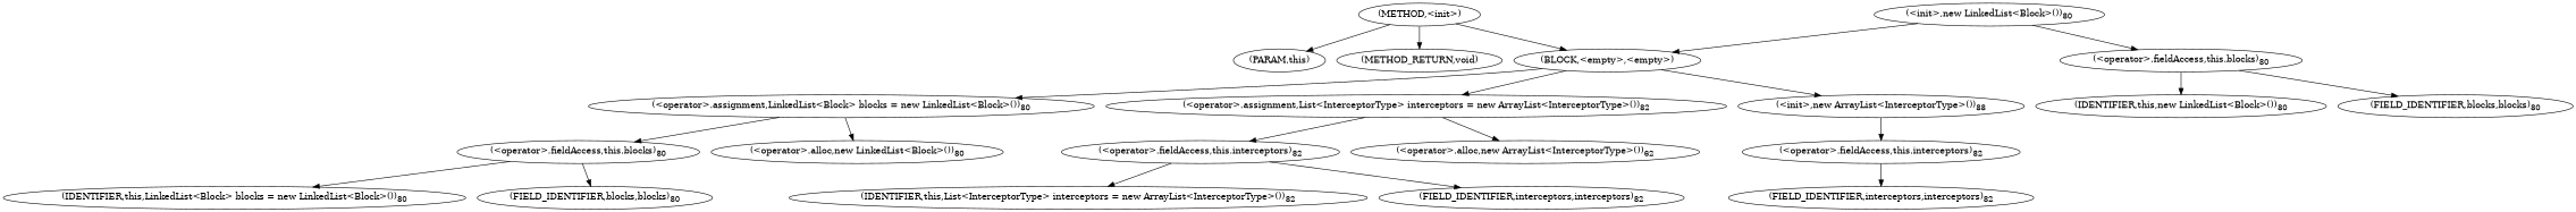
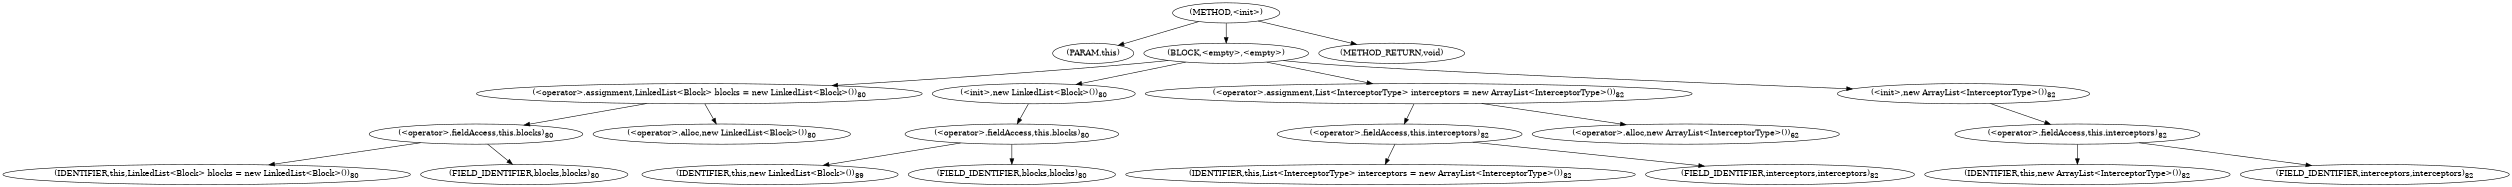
  digraph {
    n1 [label=<(METHOD,&lt;init&gt;)>]
    n2 [label=<(PARAM,this)>]
    n3 [label=<(BLOCK,&lt;empty&gt;,&lt;empty&gt;)>]
    n4 [label=<(METHOD_RETURN,void)>]
    n5 [label=<(&lt;operator&gt;.assignment,LinkedList&lt;Block&gt; blocks = new LinkedList&lt;Block&gt;())<SUB>80</SUB>>]
    n6 [label=<(&lt;init&gt;,new LinkedList&lt;Block&gt;())<SUB>80</SUB>>]
    n7 [label=<(&lt;operator&gt;.assignment,List&lt;InterceptorType&gt; interceptors = new ArrayList&lt;InterceptorType&gt;())<SUB>82</SUB>>]
-   n8 [label=<(&lt;init&gt;,new ArrayList&lt;InterceptorType&gt;())<SUB>88</SUB>>]
+   n8 [label=<(&lt;init&gt;,new ArrayList&lt;InterceptorType&gt;())<SUB>82</SUB>>]
    n9 [label=<(&lt;operator&gt;.fieldAccess,this.blocks)<SUB>80</SUB>>]
    n10 [label=<(&lt;operator&gt;.alloc,new LinkedList&lt;Block&gt;())<SUB>80</SUB>>]
    n11 [label=<(&lt;operator&gt;.fieldAccess,this.blocks)<SUB>80</SUB>>]
    n12 [label=<(&lt;operator&gt;.fieldAccess,this.interceptors)<SUB>82</SUB>>]
    n13 [label=<(&lt;operator&gt;.alloc,new ArrayList&lt;InterceptorType&gt;())<SUB>62</SUB>>]
    n14 [label=<(&lt;operator&gt;.fieldAccess,this.interceptors)<SUB>82</SUB>>]
    n15 [label=<(IDENTIFIER,this,LinkedList&lt;Block&gt; blocks = new LinkedList&lt;Block&gt;())<SUB>80</SUB>>]
    n16 [label=<(FIELD_IDENTIFIER,blocks,blocks)<SUB>80</SUB>>]
-   n17 [label=<(IDENTIFIER,this,new LinkedList&lt;Block&gt;())<SUB>80</SUB>>]
+   n17 [label=<(IDENTIFIER,this,new LinkedList&lt;Block&gt;())<SUB>89</SUB>>]
    n18 [label=<(FIELD_IDENTIFIER,blocks,blocks)<SUB>80</SUB>>]
    n19 [label=<(IDENTIFIER,this,List&lt;InterceptorType&gt; interceptors = new ArrayList&lt;InterceptorType&gt;())<SUB>82</SUB>>]
    n20 [label=<(FIELD_IDENTIFIER,interceptors,interceptors)<SUB>82</SUB>>]
+   n21 [label=<(IDENTIFIER,this,new ArrayList&lt;InterceptorType&gt;())<SUB>82</SUB>>]
    n22 [label=<(FIELD_IDENTIFIER,interceptors,interceptors)<SUB>82</SUB>>]
    n1 -> n2
    n1 -> n3
    n1 -> n4
    n3 -> n5
-   n6 -> n3
+   n3 -> n6
    n3 -> n7
    n3 -> n8
    n5 -> n9
    n5 -> n10
    n6 -> n11
    n7 -> n12
    n7 -> n13
    n8 -> n14
    n9 -> n15
    n9 -> n16
    n11 -> n17
    n11 -> n18
    n12 -> n19
    n12 -> n20
+   n14 -> n21
    n14 -> n22
  }
